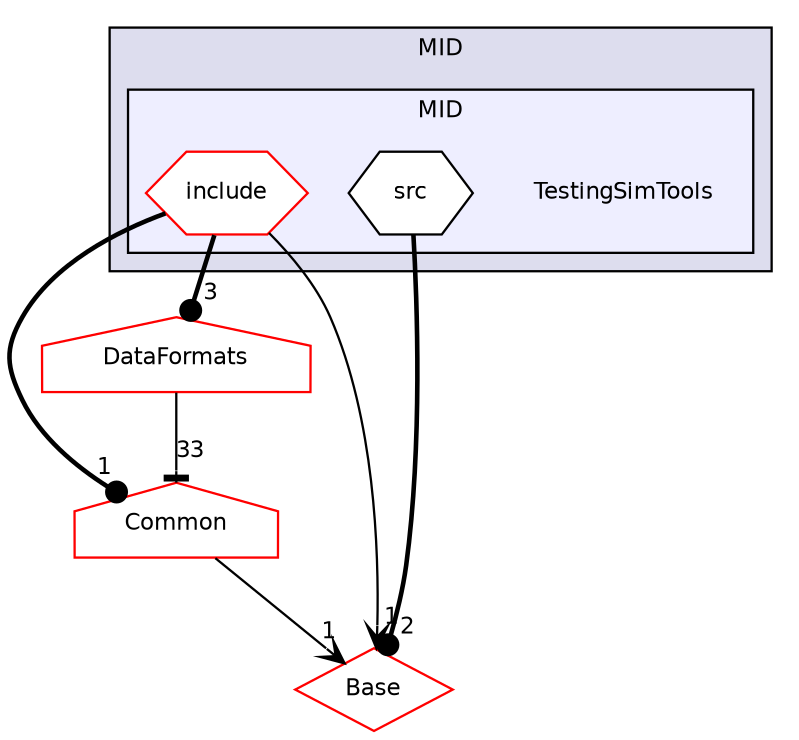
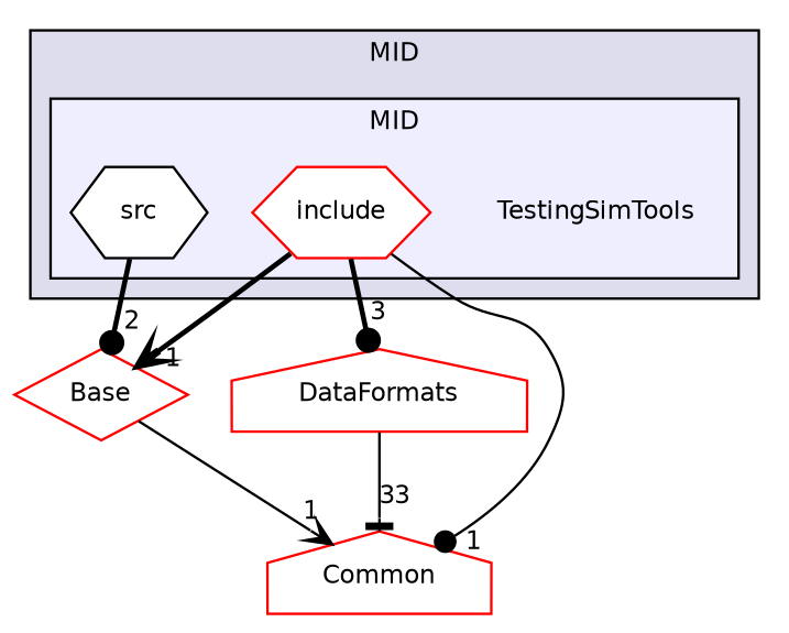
  digraph {
    compound=true
    node [fontname=Helvetica fontsize=10 shape=hexagon color=red]
    edge [arrowhead=dot headlabel=1 labeldistance=1.5 labelfontname=Helvetica labelfontsize=10 style=bold]
    n1 [label=TestingSimTools shape=plaintext color=""]
    n2 [fillcolor=white label=include style=filled]
    n3 [color=black fillcolor=white label=src style=filled]
    n4 [label=Common shape=house]
    n5 [label=Base shape=diamond]
    n6 [label=DataFormats shape=house]
    subgraph cluster_1 {
      bgcolor="#ddddee"
      fontname=Helvetica
      fontsize=10
      label=MID
      pencolor=black
      subgraph cluster_2 {
        bgcolor="#eeeeff"
        fontname=Helvetica
        fontsize=10
        label=MID
        pencolor=black
        n1
        n2
        n3
      }
    }
-   n2 -> n4
-   n2 -> n5 [arrowhead=vee style=solid]
+   n2 -> n4 [style=solid]
+   n2 -> n5 [arrowhead=vee]
    n2 -> n6 [headlabel=3]
    n3 -> n5 [headlabel=2]
-   n4 -> n5 [arrowhead=vee style=solid]
+   n5 -> n4 [arrowhead=vee style=solid]
    n6 -> n4 [arrowhead=tee headlabel=33 style=solid]
  }
